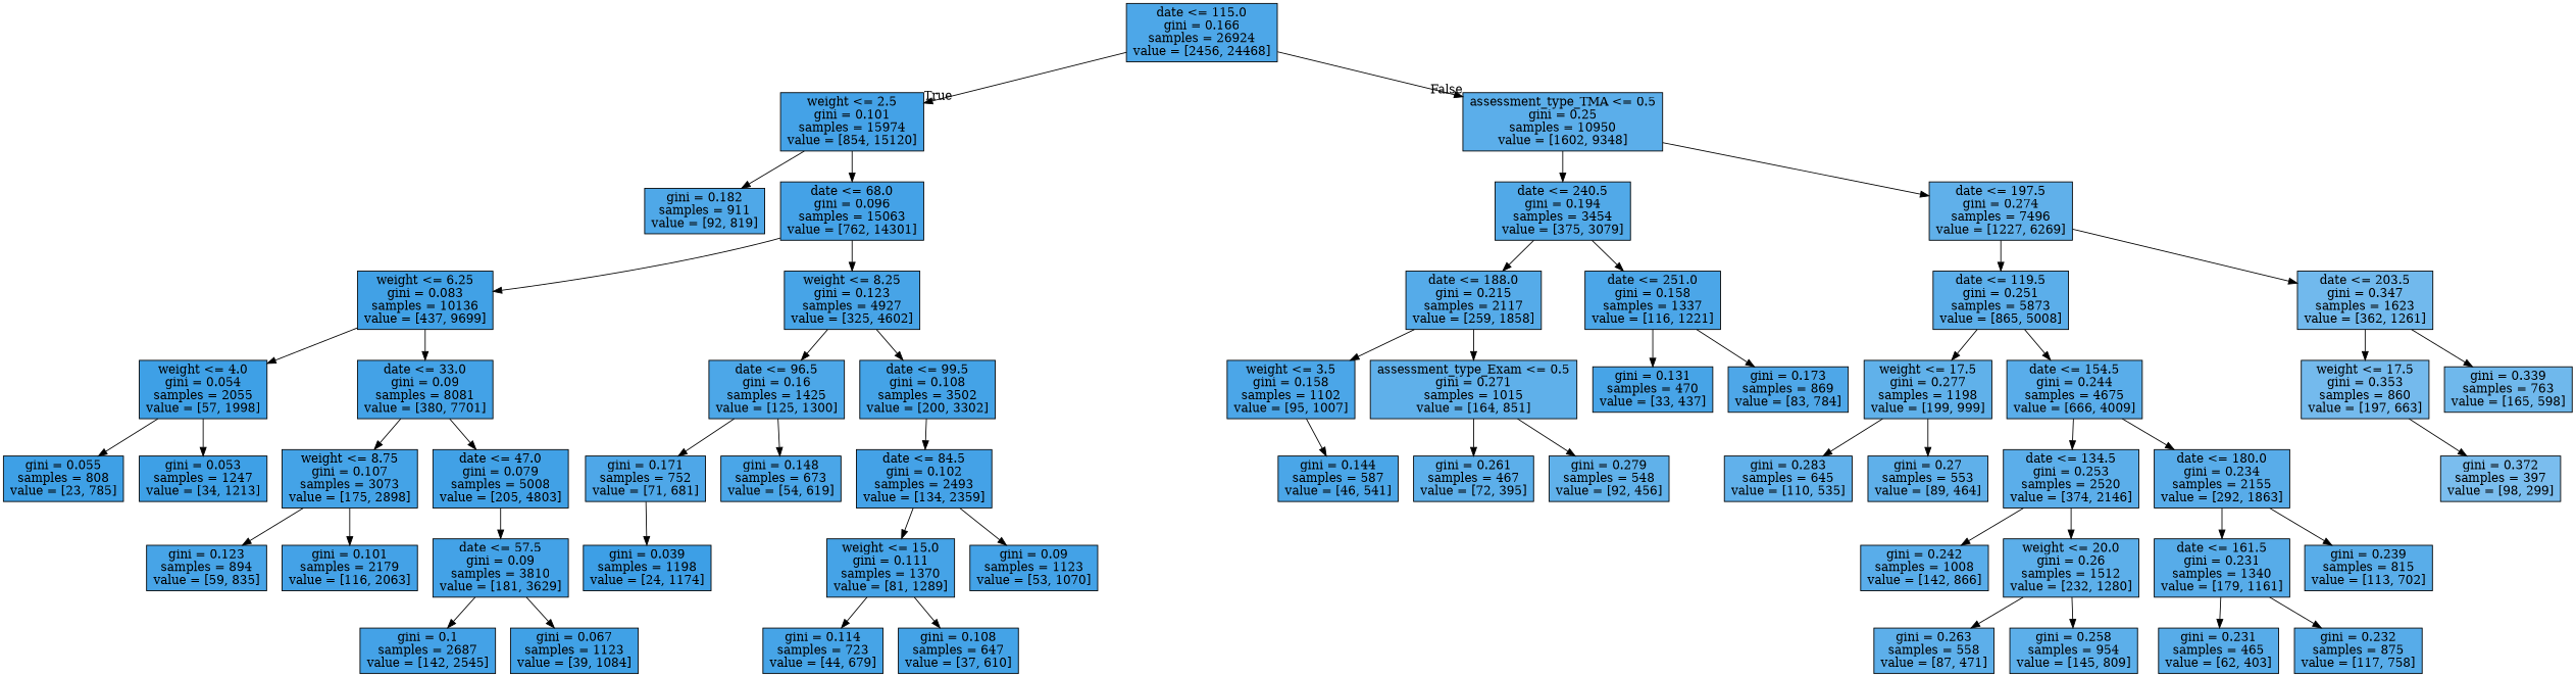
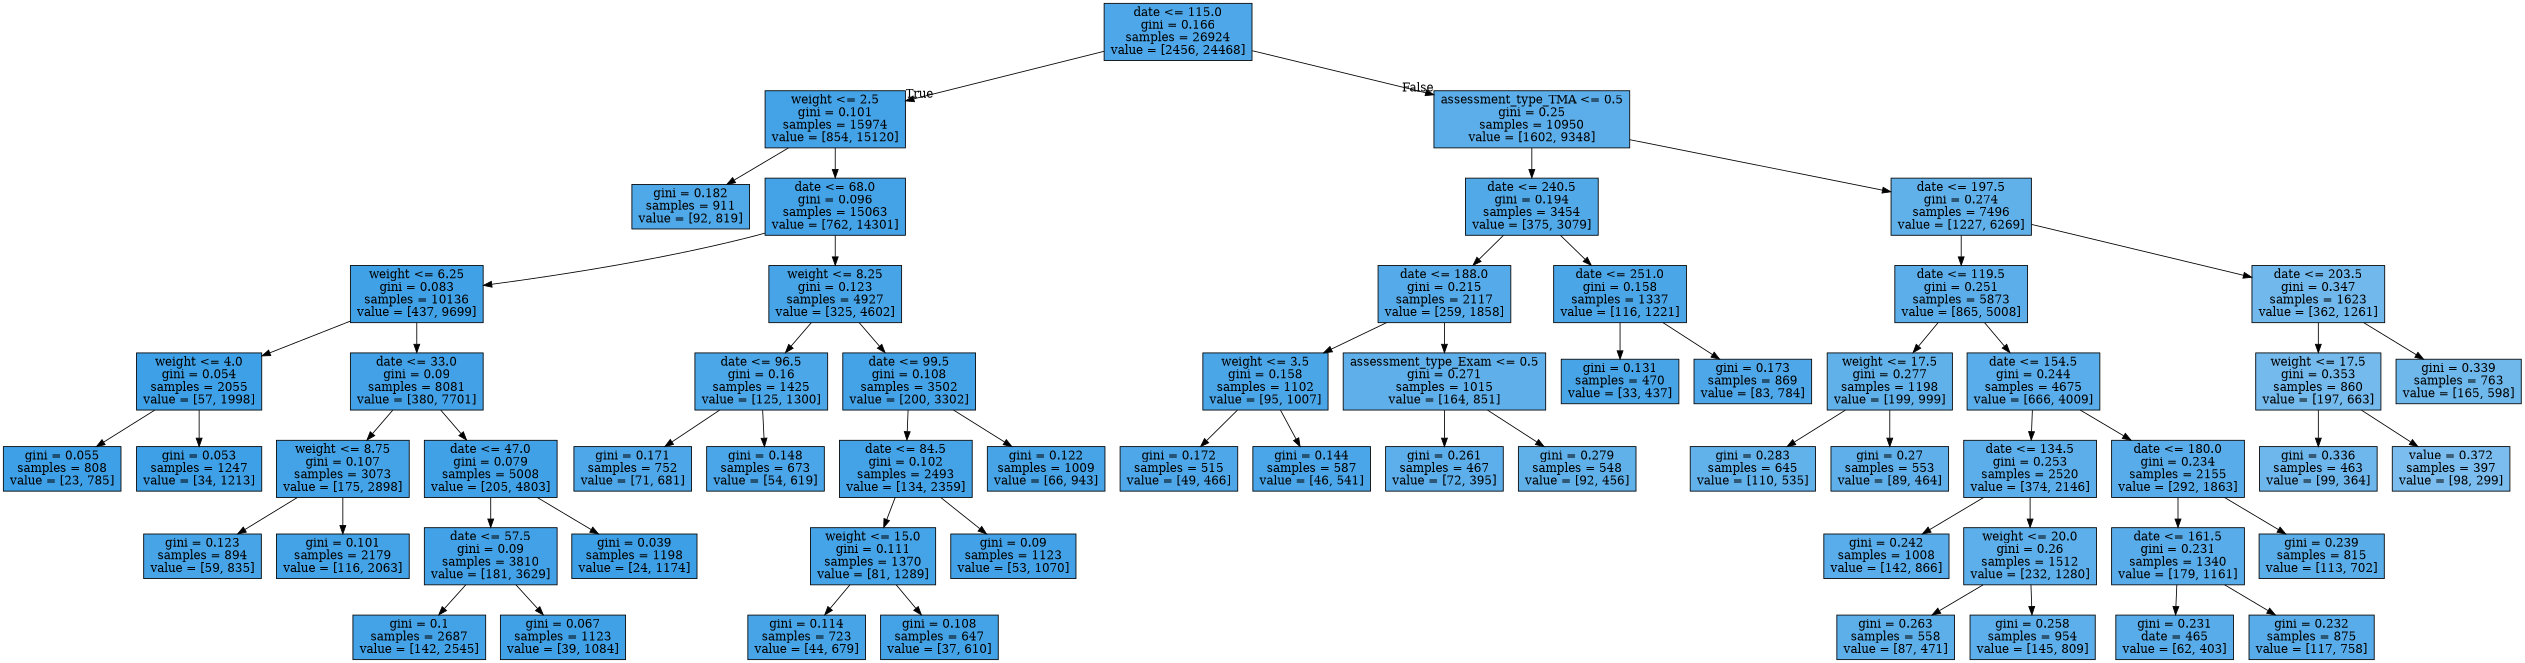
  digraph {
    node [color=black fillcolor="#399de5f1" shape=box style=filled]
    n1 [fillcolor="#399de5e5" label="date <= 115.0\ngini = 0.166\nsamples = 26924\nvalue = [2456, 24468]"]
    n2 [label="weight <= 2.5\ngini = 0.101\nsamples = 15974\nvalue = [854, 15120]"]
    n3 [fillcolor="#399de5d3" label="assessment_type_TMA <= 0.5\ngini = 0.25\nsamples = 10950\nvalue = [1602, 9348]"]
    n4 [fillcolor="#399de5e2" label="gini = 0.182\nsamples = 911\nvalue = [92, 819]"]
    n5 [label="date <= 68.0\ngini = 0.096\nsamples = 15063\nvalue = [762, 14301]"]
    n6 [fillcolor="#399de5e0" label="date <= 240.5\ngini = 0.194\nsamples = 3454\nvalue = [375, 3079]"]
    n7 [fillcolor="#399de5cd" label="date <= 197.5\ngini = 0.274\nsamples = 7496\nvalue = [1227, 6269]"]
    n8 [fillcolor="#399de5f4" label="weight <= 6.25\ngini = 0.083\nsamples = 10136\nvalue = [437, 9699]"]
    n9 [fillcolor="#399de5ed" label="weight <= 8.25\ngini = 0.123\nsamples = 4927\nvalue = [325, 4602]"]
    n10 [fillcolor="#399de5f8" label="weight <= 4.0\ngini = 0.054\nsamples = 2055\nvalue = [57, 1998]"]
    n11 [fillcolor="#399de5f2" label="date <= 33.0\ngini = 0.09\nsamples = 8081\nvalue = [380, 7701]"]
    n12 [fillcolor="#399de5e6" label="date <= 96.5\ngini = 0.16\nsamples = 1425\nvalue = [125, 1300]"]
    n13 [fillcolor="#399de5f0" label="date <= 99.5\ngini = 0.108\nsamples = 3502\nvalue = [200, 3302]"]
    n14 [fillcolor="#399de5f8" label="gini = 0.055\nsamples = 808\nvalue = [23, 785]"]
    n15 [fillcolor="#399de5f8" label="gini = 0.053\nsamples = 1247\nvalue = [34, 1213]"]
    n16 [fillcolor="#399de5f0" label="weight <= 8.75\ngini = 0.107\nsamples = 3073\nvalue = [175, 2898]"]
    n17 [fillcolor="#399de5f4" label="date <= 47.0\ngini = 0.079\nsamples = 5008\nvalue = [205, 4803]"]
    n18 [fillcolor="#399de5ed" label="gini = 0.123\nsamples = 894\nvalue = [59, 835]"]
    n19 [label="gini = 0.101\nsamples = 2179\nvalue = [116, 2063]"]
    n20 [fillcolor="#399de5fa" label="gini = 0.039\nsamples = 1198\nvalue = [24, 1174]"]
    n21 [fillcolor="#399de5f2" label="date <= 57.5\ngini = 0.09\nsamples = 3810\nvalue = [181, 3629]"]
    n22 [label="gini = 0.1\nsamples = 2687\nvalue = [142, 2545]"]
    n23 [fillcolor="#399de5f6" label="gini = 0.067\nsamples = 1123\nvalue = [39, 1084]"]
    n24 [fillcolor="#399de5e4" label="gini = 0.171\nsamples = 752\nvalue = [71, 681]"]
    n25 [fillcolor="#399de5e9" label="gini = 0.148\nsamples = 673\nvalue = [54, 619]"]
    n26 [label="date <= 84.5\ngini = 0.102\nsamples = 2493\nvalue = [134, 2359]"]
+   n27 [fillcolor="#399de5ed" label="gini = 0.122\nsamples = 1009\nvalue = [66, 943]"]
    n28 [fillcolor="#399de5ef" label="weight <= 15.0\ngini = 0.111\nsamples = 1370\nvalue = [81, 1289]"]
    n29 [fillcolor="#399de5f2" label="gini = 0.09\nsamples = 1123\nvalue = [53, 1070]"]
    n30 [fillcolor="#399de5ee" label="gini = 0.114\nsamples = 723\nvalue = [44, 679]"]
    n31 [fillcolor="#399de5f0" label="gini = 0.108\nsamples = 647\nvalue = [37, 610]"]
    n32 [fillcolor="#399de5db" label="date <= 188.0\ngini = 0.215\nsamples = 2117\nvalue = [259, 1858]"]
    n33 [fillcolor="#399de5e7" label="date <= 251.0\ngini = 0.158\nsamples = 1337\nvalue = [116, 1221]"]
    n34 [fillcolor="#399de5d3" label="date <= 119.5\ngini = 0.251\nsamples = 5873\nvalue = [865, 5008]"]
    n35 [fillcolor="#399de5b6" label="date <= 203.5\ngini = 0.347\nsamples = 1623\nvalue = [362, 1261]"]
    n36 [fillcolor="#399de5e7" label="weight <= 3.5\ngini = 0.158\nsamples = 1102\nvalue = [95, 1007]"]
    n37 [fillcolor="#399de5ce" label="assessment_type_Exam <= 0.5\ngini = 0.271\nsamples = 1015\nvalue = [164, 851]"]
    n38 [fillcolor="#399de5ec" label="gini = 0.131\nsamples = 470\nvalue = [33, 437]"]
    n39 [fillcolor="#399de5e4" label="gini = 0.173\nsamples = 869\nvalue = [83, 784]"]
+   n40 [fillcolor="#399de5e4" label="gini = 0.172\nsamples = 515\nvalue = [49, 466]"]
    n41 [fillcolor="#399de5e9" label="gini = 0.144\nsamples = 587\nvalue = [46, 541]"]
    n42 [fillcolor="#399de5d1" label="gini = 0.261\nsamples = 467\nvalue = [72, 395]"]
    n43 [fillcolor="#399de5cc" label="gini = 0.279\nsamples = 548\nvalue = [92, 456]"]
    n44 [fillcolor="#399de5cc" label="weight <= 17.5\ngini = 0.277\nsamples = 1198\nvalue = [199, 999]"]
    n45 [fillcolor="#399de5d5" label="date <= 154.5\ngini = 0.244\nsamples = 4675\nvalue = [666, 4009]"]
    n46 [fillcolor="#399de5b3" label="weight <= 17.5\ngini = 0.353\nsamples = 860\nvalue = [197, 663]"]
    n47 [fillcolor="#399de5b9" label="gini = 0.339\nsamples = 763\nvalue = [165, 598]"]
    n48 [fillcolor="#399de5cb" label="gini = 0.283\nsamples = 645\nvalue = [110, 535]"]
    n49 [fillcolor="#399de5ce" label="gini = 0.27\nsamples = 553\nvalue = [89, 464]"]
    n50 [fillcolor="#399de5d3" label="date <= 134.5\ngini = 0.253\nsamples = 2520\nvalue = [374, 2146]"]
    n51 [fillcolor="#399de5d7" label="date <= 180.0\ngini = 0.234\nsamples = 2155\nvalue = [292, 1863]"]
    n52 [fillcolor="#399de5d5" label="gini = 0.242\nsamples = 1008\nvalue = [142, 866]"]
    n53 [fillcolor="#399de5d1" label="weight <= 20.0\ngini = 0.26\nsamples = 1512\nvalue = [232, 1280]"]
    n54 [fillcolor="#399de5d8" label="date <= 161.5\ngini = 0.231\nsamples = 1340\nvalue = [179, 1161]"]
    n55 [fillcolor="#399de5d6" label="gini = 0.239\nsamples = 815\nvalue = [113, 702]"]
    n56 [fillcolor="#399de5d0" label="gini = 0.263\nsamples = 558\nvalue = [87, 471]"]
    n57 [fillcolor="#399de5d1" label="gini = 0.258\nsamples = 954\nvalue = [145, 809]"]
-   n58 [fillcolor="#399de5d8" label="gini = 0.231\nsamples = 465\nvalue = [62, 403]"]
+   n58 [fillcolor="#399de5d8" label="gini = 0.231\ndate = 465\nvalue = [62, 403]"]
    n59 [fillcolor="#399de5d8" label="gini = 0.232\nsamples = 875\nvalue = [117, 758]"]
-   n61 [fillcolor="#399de5ab" label="gini = 0.372\nsamples = 397\nvalue = [98, 299]"]
+   n60 [fillcolor="#399de5ba" label="gini = 0.336\nsamples = 463\nvalue = [99, 364]"]
+   n61 [fillcolor="#399de5ab" label="value = 0.372\nsamples = 397\nvalue = [98, 299]"]
    n1 -> n2 [headlabel=True labelangle=45 labeldistance=2.5]
    n1 -> n3 [headlabel=False labelangle=-45 labeldistance=2.5]
    n2 -> n4
    n2 -> n5
    n3 -> n6
    n3 -> n7
    n5 -> n8
    n5 -> n9
    n6 -> n32
    n6 -> n33
    n7 -> n34
    n7 -> n35
    n8 -> n10
    n8 -> n11
    n9 -> n12
    n9 -> n13
    n10 -> n14
    n10 -> n15
    n11 -> n16
    n11 -> n17
    n12 -> n24
    n12 -> n25
    n13 -> n26
+   n13 -> n27
    n16 -> n18
    n16 -> n19
-   n24 -> n20
+   n17 -> n20
    n17 -> n21
    n21 -> n22
    n21 -> n23
    n26 -> n28
    n26 -> n29
    n28 -> n30
    n28 -> n31
    n32 -> n36
    n32 -> n37
    n33 -> n38
    n33 -> n39
    n34 -> n44
    n34 -> n45
    n35 -> n46
    n35 -> n47
+   n36 -> n40
    n36 -> n41
    n37 -> n42
    n37 -> n43
    n44 -> n48
    n44 -> n49
    n45 -> n50
    n45 -> n51
+   n46 -> n60
    n46 -> n61
    n50 -> n52
    n50 -> n53
    n51 -> n54
    n51 -> n55
    n53 -> n56
    n53 -> n57
    n54 -> n58
    n54 -> n59
  }
